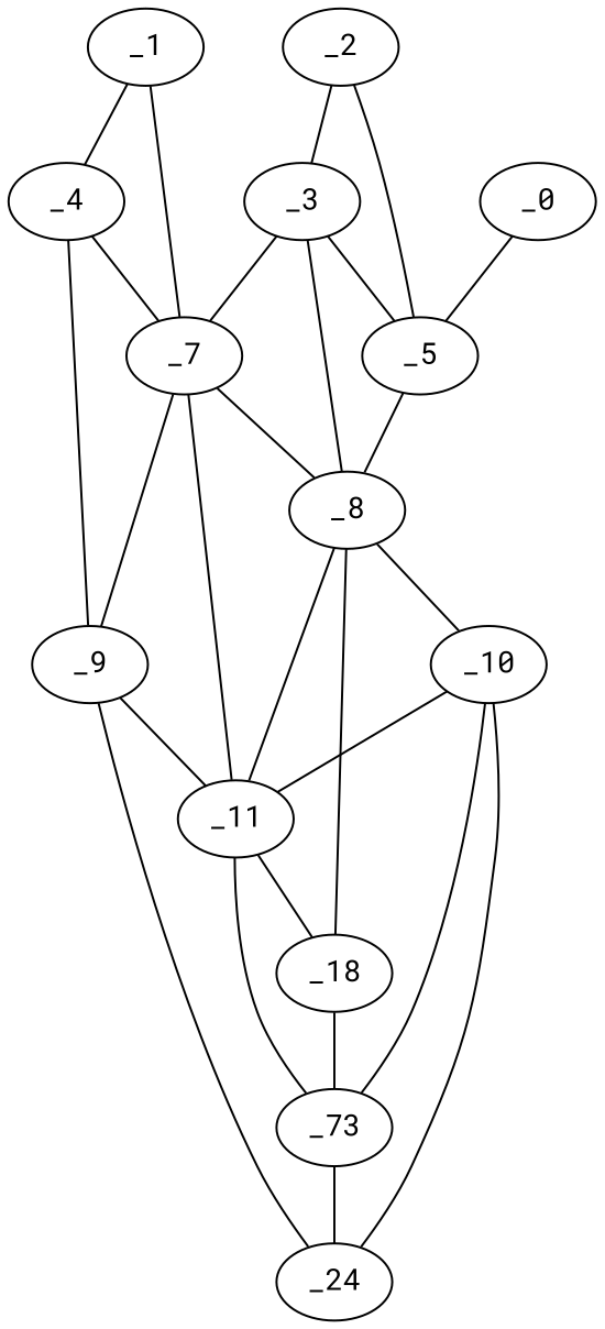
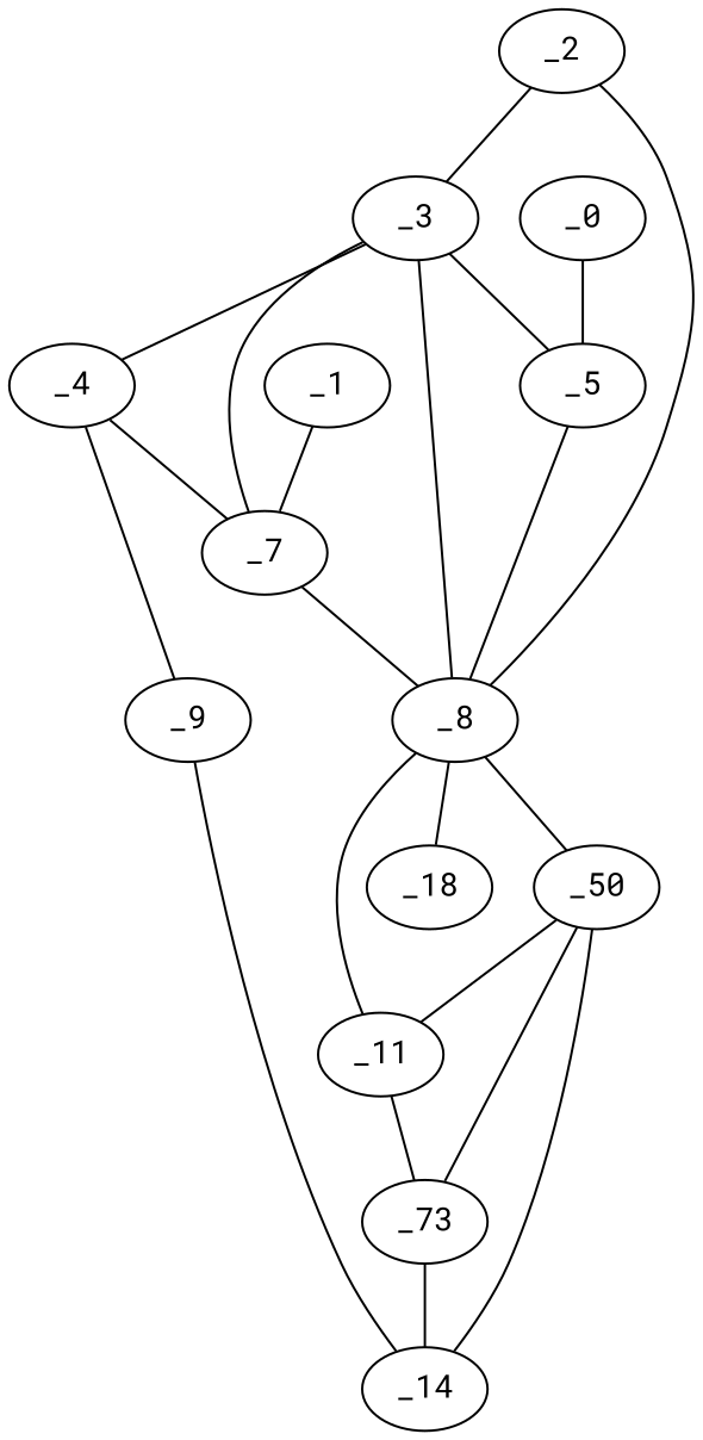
  graph {
    fontname="Roboto Mono"
    node [fontname="Roboto Mono" x=125]
    edge [fontname="Roboto Mono" valence=1]
    _0 [x=30 y=44]
    _5 [x=87 y=14]
    _1 [x=60 y=56]
    _4 [x=78 y=106]
    _7 [x=93 y=70]
    _2 [x=63 y=51]
    _3 [x=66 y=50]
    _9 [x=109 y=89]
    _8 [x=103 y=22]
    _11 [x=119 y=40]
-   _14 [y=104 label=_24]
+   _14 [y=104]
    n12 [label=_18 x=121 y=32]
-   _10 [x=116 y=91]
+   _10 [x=116 y=91 label=_50]
    n14 [label=_73 y=95]
    _0 -- _5
    _5 -- _8
-   _1 -- _4 [valence=2]
+   _3 -- _4 [valence=2]
    _1 -- _7 [valence=2]
    _4 -- _7 [valence=2]
    _4 -- _9
-   _7 -- _9 [valence=2]
    _7 -- _8
-   _7 -- _11
-   _2 -- _5
+   _2 -- _8
    _2 -- _3 [valence=2]
    _3 -- _5 [valence=2]
    _3 -- _7 [valence=2]
    _3 -- _8 [valence=2]
-   _9 -- _11 [valence=2]
    _9 -- _14
    _8 -- _11 [valence=2]
    _8 -- n12
    _8 -- _10 [valence=2]
-   _11 -- n12
    _11 -- n14
-   n12 -- n14
    _10 -- _11
    _10 -- _14
    _10 -- n14 [valence=2]
    n14 -- _14
  }
